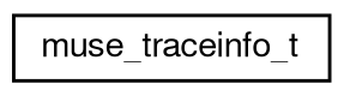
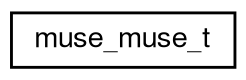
  digraph {
    rankdir=TB
-   n1 [color=black fillcolor=white fontname=FreeSans fontsize=10 height=0.2 label=muse_traceinfo_t shape=record style=filled width=0.4]
+   n1 [color=black fillcolor=white fontname=FreeSans fontsize=10 height=0.2 label=muse_muse_t shape=record style=filled width=0.4]
  }
